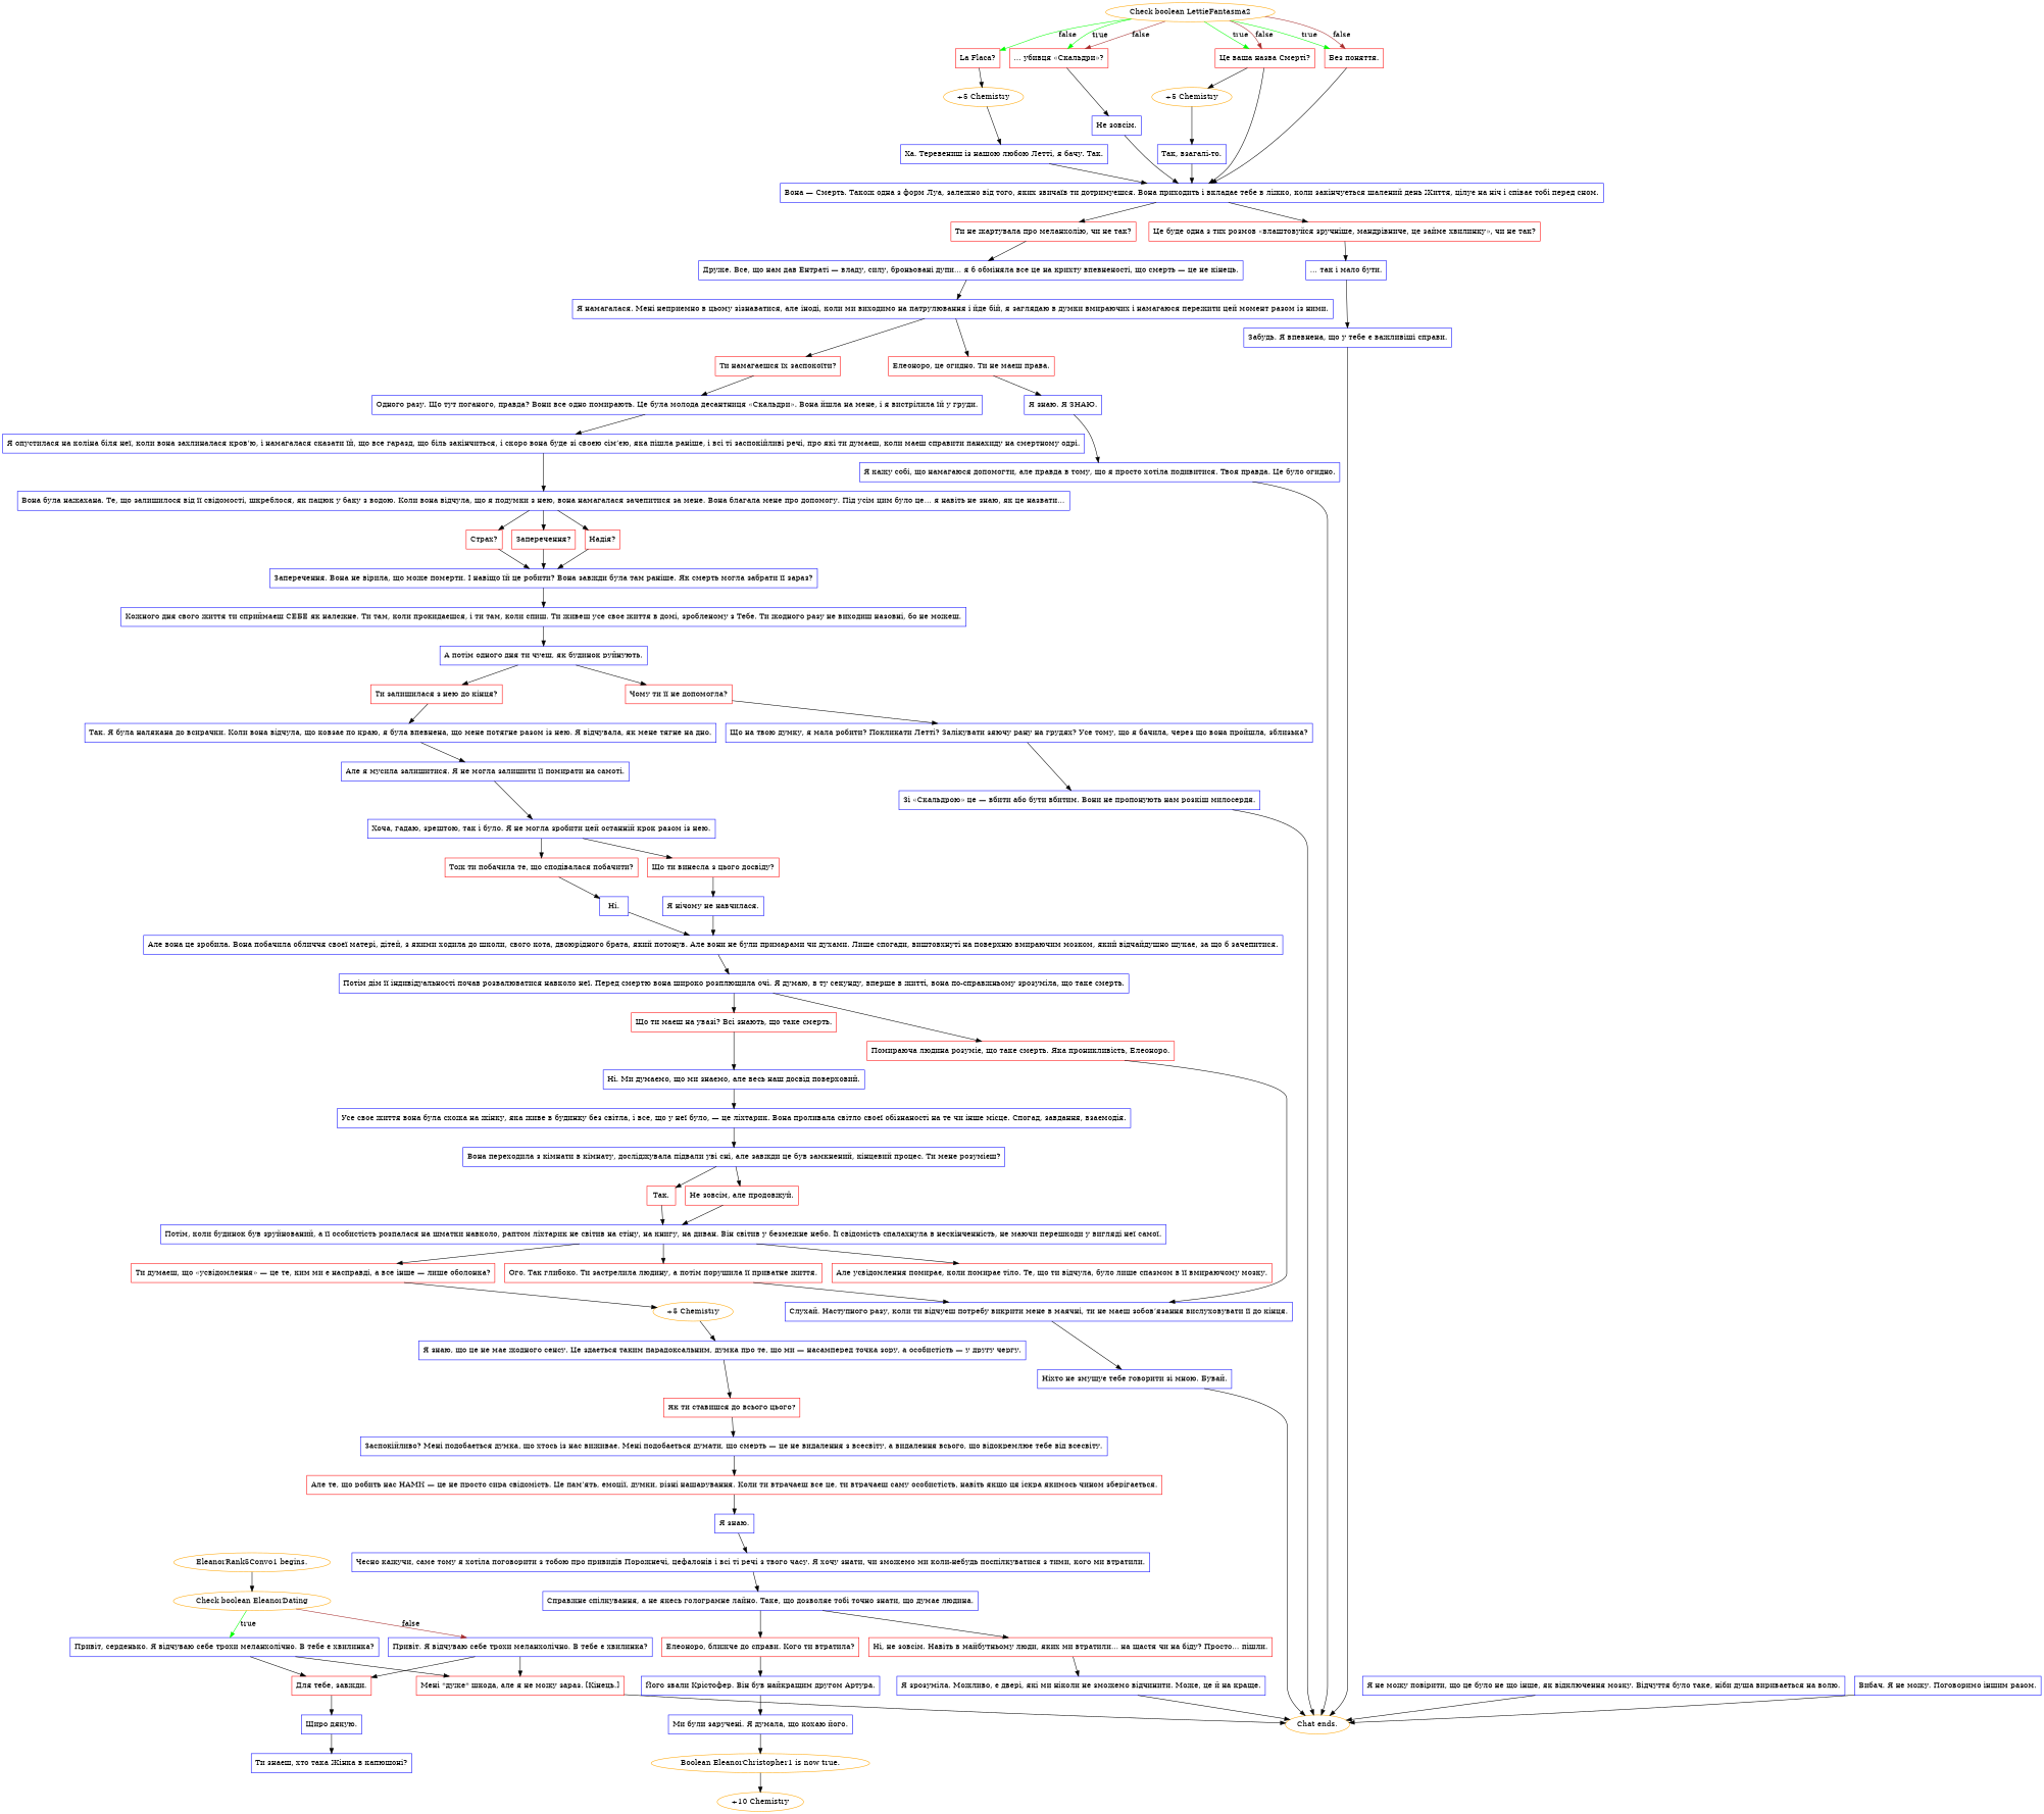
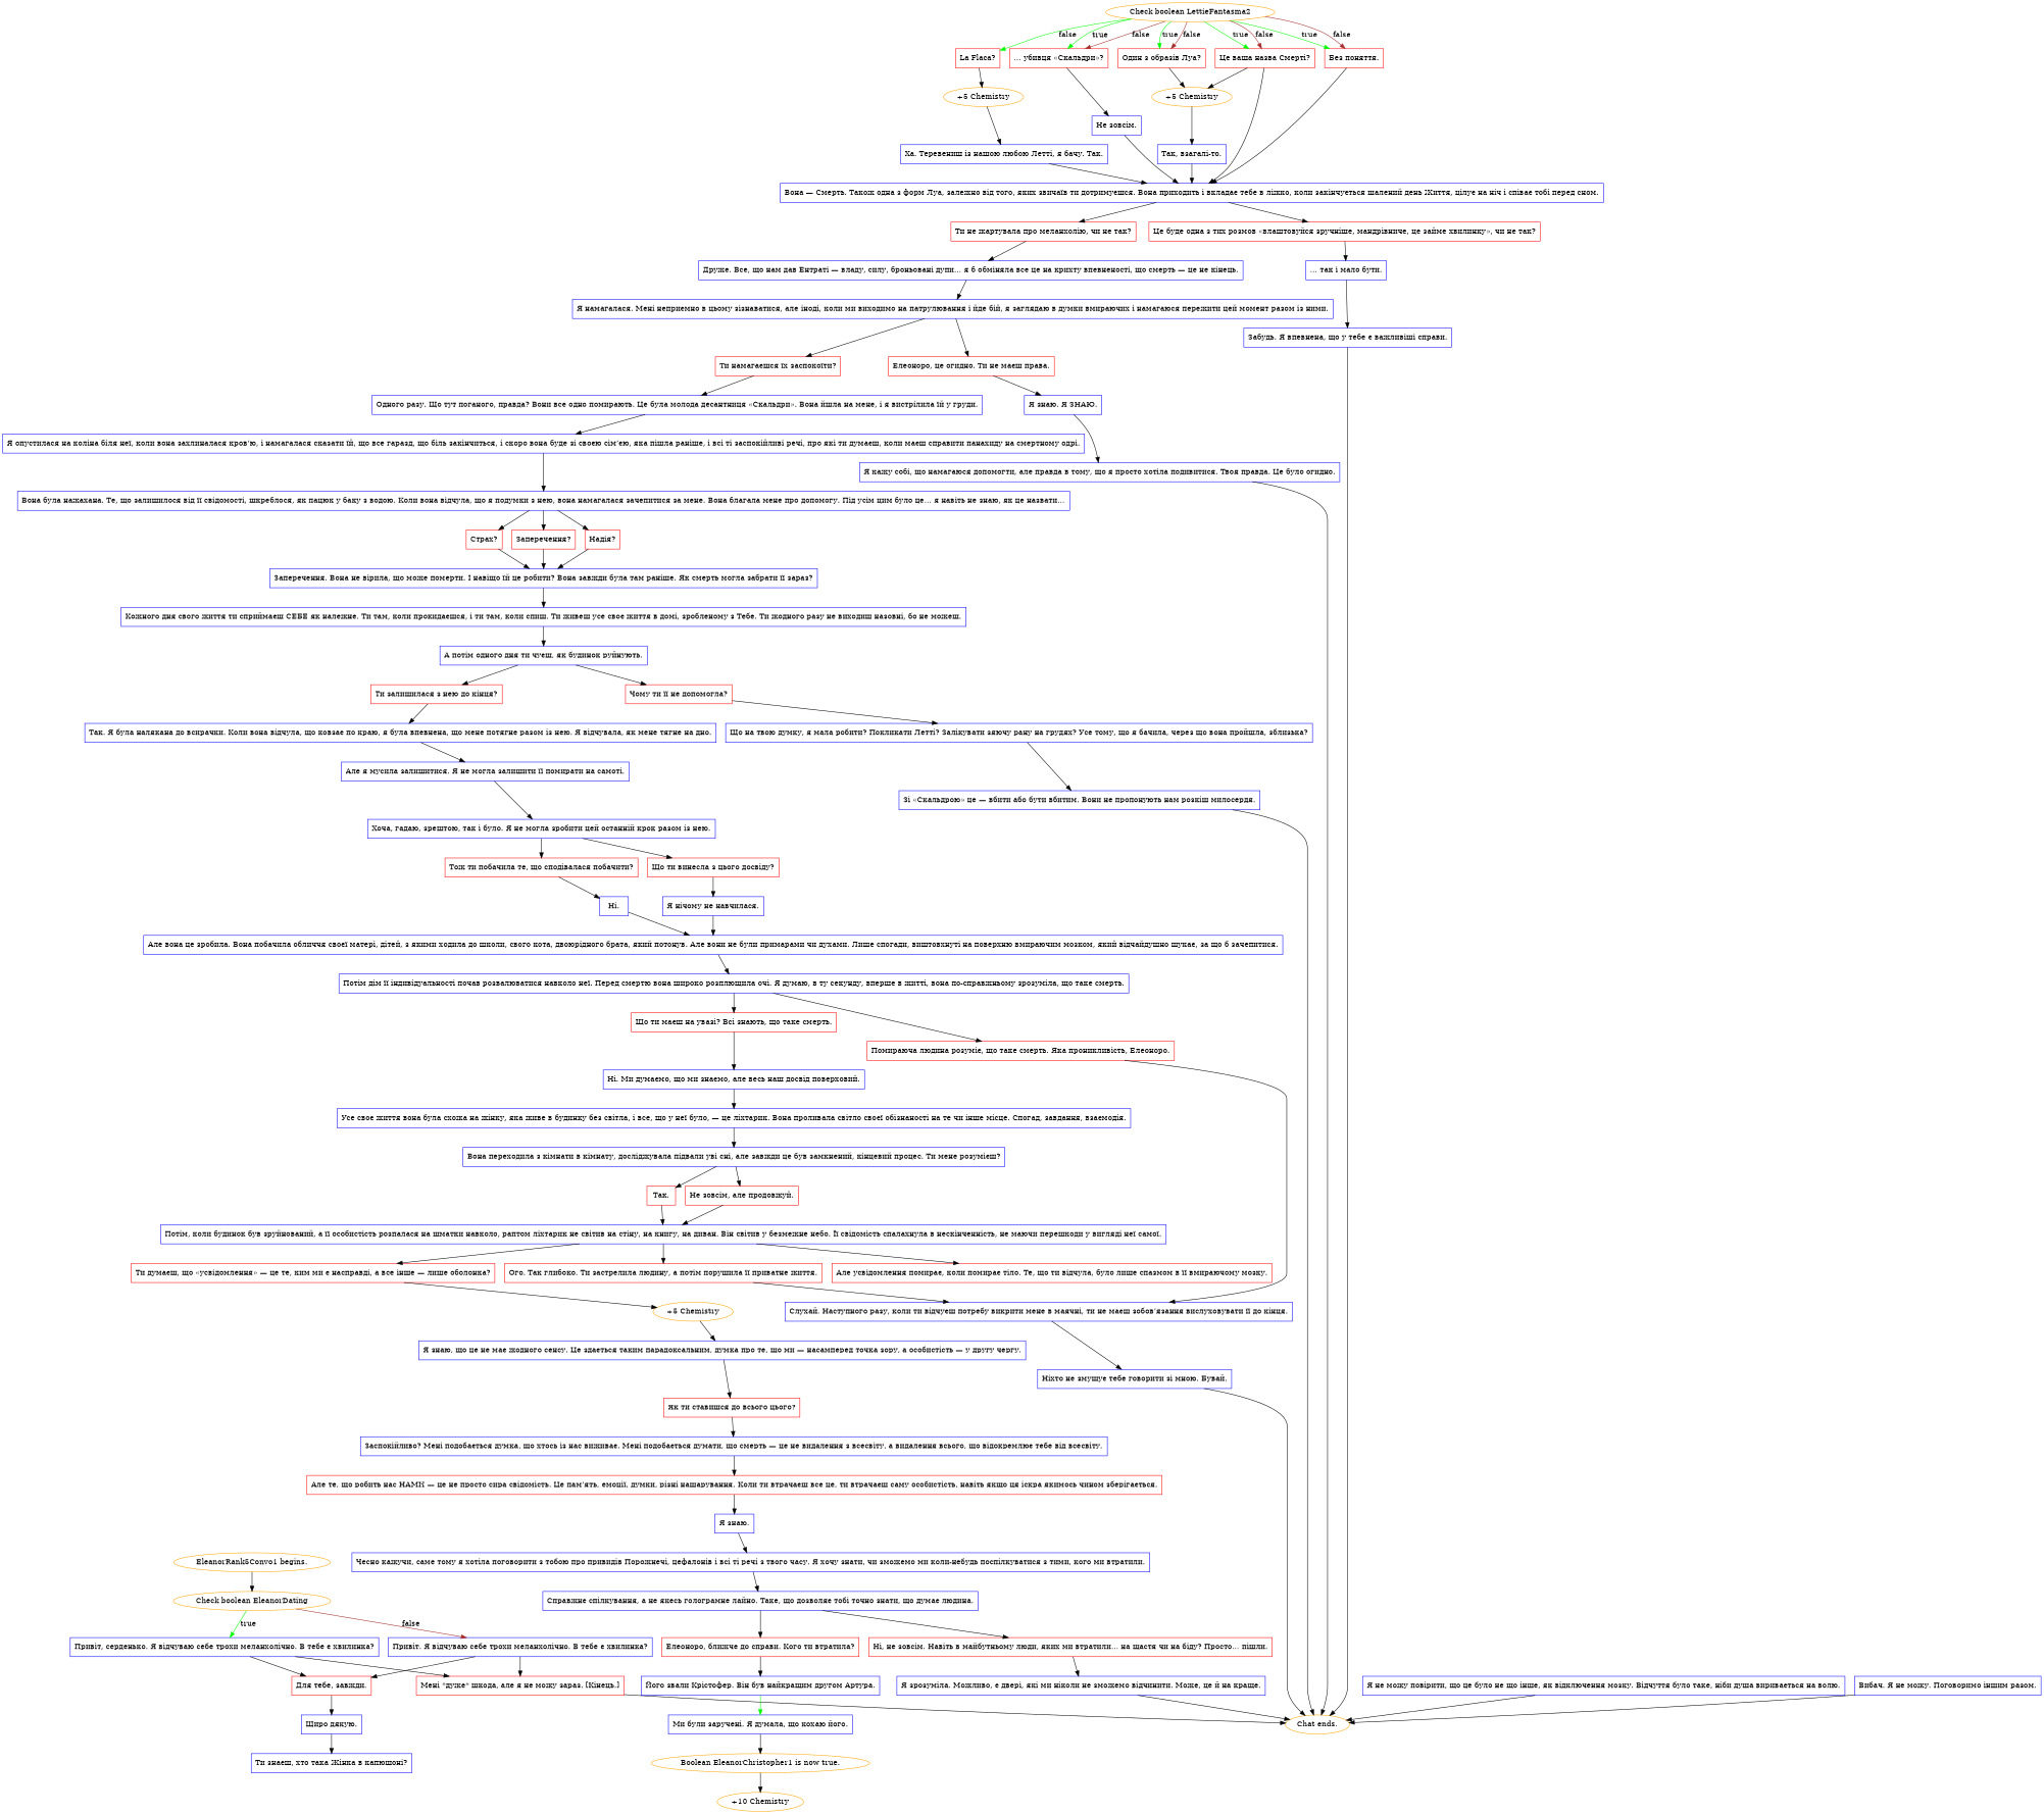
  digraph {
    node [color=blue shape=box]
    "EleanorRank5Convo1 begins." [color=orange shape=""]
    n2 [color=orange label="Check boolean EleanorDating" shape=""]
    n3 [label="Привіт, серденько. Я відчуваю себе трохи меланхолічно. В тебе є хвилинка?"]
    n4 [label="Привіт. Я відчуваю себе трохи меланхолічно. В тебе є хвилинка?"]
    n5 [color=red label="Для тебе, завжди."]
    n6 [color=red label="Мені *дуже* шкода, але я не можу зараз. [Кінець.]"]
    n7 [label="Щиро дякую."]
    "Chat ends." [color=orange shape=""]
    n9 [label="Ти знаєш, хто така Жінка в капюшоні?"]
    n10 [color=orange label="Check boolean LettieFantasma2" shape=""]
    n11 [color=red label="La Flaca?"]
    n12 [color=red label="… убивця «Скальдри»?"]
+   n13 [color=red label="Один з образів Луа?"]
    n14 [color=red label="Це ваша назва Смерті?"]
    n15 [color=red label="Без поняття."]
    n16 [color=orange label="+5 Chemistry" shape=""]
    n17 [label="Не зовсім."]
    n18 [color=orange label="+5 Chemistry" shape=""]
    n19 [label="Вона — Смерть. Також одна з форм Луа, залежно від того, яких звичаїв ти дотримуєшся. Вона приходить і вкладає тебе в ліжко, коли закінчується шалений день Життя, цілує на ніч і співає тобі перед сном."]
    n20 [label="Ха. Теревениш із нашою любою Летті, я бачу. Так."]
    n21 [label="Так, взагалі-то."]
    n22 [color=red label="Ти не жартувала про меланхолію, чи не так?"]
    n23 [color=red label="Це буде одна з тих розмов «влаштовуйся зручніше, мандрівниче, це займе хвилинку», чи не так?"]
    n24 [label="Друже. Все, що нам дав Ентраті — владу, силу, броньовані дупи… я б обміняла все це на крихту впевненості, що смерть — це не кінець."]
    n25 [label="… так і мало бути."]
    n26 [label="Я намагалася. Мені неприємно в цьому зізнаватися, але іноді, коли ми виходимо на патрулювання і йде бій, я заглядаю в думки вмираючих і намагаюся пережити цей момент разом із ними."]
    n27 [label="Забудь. Я впевнена, що у тебе є важливіші справи."]
    n28 [color=red label="Елеоноро, це огидно. Ти не маєш права."]
    n29 [color=red label="Ти намагаєшся їх заспокоїти?"]
    n30 [label="Я знаю. Я ЗНАЮ."]
    n31 [label="Одного разу. Що тут поганого, правда? Вони все одно помирають. Це була молода десантниця «Скальдри». Вона йшла на мене, і я вистрілила їй у груди."]
    n32 [label="Я кажу собі, що намагаюся допомогти, але правда в тому, що я просто хотіла подивитися. Твоя правда. Це було огидно."]
    n33 [label="Я опустилася на коліна біля неї, коли вона захлиналася кров’ю, і намагалася сказати їй, що все гаразд, що біль закінчиться, і скоро вона буде зі своєю сім’єю, яка пішла раніше, і всі ті заспокійливі речі, про які ти думаєш, коли маєш справити панахиду на смертному одрі."]
    n34 [label="Вона була нажахана. Те, що залишилося від її свідомості, шкреблося, як пацюк у баку з водою. Коли вона відчула, що я подумки з нею, вона намагалася зачепитися за мене. Вона благала мене про допомогу. Під усім цим було це… я навіть не знаю, як це назвати…"]
    n35 [color=red label="Надія?"]
    n36 [color=red label="Страх?"]
    n37 [color=red label="Заперечення?"]
    n38 [label="Заперечення. Вона не вірила, що може померти. І навіщо їй це робити? Вона завжди була там раніше. Як смерть могла забрати її зараз?"]
    n39 [label="Кожного дня свого життя ти сприймаєш СЕБЕ як належне. Ти там, коли прокидаєшся, і ти там, коли спиш. Ти живеш усе своє життя в домі, зробленому з Тебе. Ти жодного разу не виходиш назовні, бо не можеш."]
    n40 [label="А потім одного дня ти чуєш, як будинок руйнують."]
    n41 [color=red label="Чому ти її не допомогла?"]
    n42 [color=red label="Ти залишилася з нею до кінця?"]
    n43 [label="Що на твою думку, я мала робити? Покликати Летті? Залікувати зяючу рану на грудях? Усе тому, що я бачила, через що вона пройшла, зблизька?"]
    n44 [label="Так. Я була налякана до всирачки. Коли вона відчула, що ковзає по краю, я була впевнена, що мене потягне разом із нею. Я відчувала, як мене тягне на дно."]
    n45 [label="Зі «Скальдрою» це — вбити або бути вбитим. Вони не пропонують нам розкіш милосердя."]
    n46 [label="Але я мусила залишитися. Я не могла залишити її помирати на самоті."]
    n47 [label="Хоча, гадаю, зрештою, так і було. Я не могла зробити цей останній крок разом із нею."]
    n48 [color=red label="Що ти винесла з цього досвіду?"]
    n49 [color=red label="Тож ти побачила те, що сподівалася побачити?"]
    n50 [label="Я нічому не навчилася."]
    n51 [label="Ні."]
    n52 [label="Але вона це зробила. Вона побачила обличчя своєї матері, дітей, з якими ходила до школи, свого кота, двоюрідного брата, який потонув. Але вони не були примарами чи духами. Лише спогади, виштовхнуті на поверхню вмираючим мозком, який відчайдушно шукає, за що б зачепитися."]
    n53 [label="Потім дім її індивідуальності почав розвалюватися навколо неї. Перед смертю вона широко розплющила очі. Я думаю, в ту секунду, вперше в житті, вона по-справжньому зрозуміла, що таке смерть."]
    n54 [color=red label="Помираюча людина розуміє, що таке смерть. Яка проникливість, Елеоноро."]
    n55 [color=red label="Що ти маєш на увазі? Всі знають, що таке смерть."]
    n56 [label="Слухай. Наступного разу, коли ти відчуєш потребу викрити мене в маячні, ти не маєш зобов’язання вислуховувати її до кінця."]
    n57 [label="Ні. Ми думаємо, що ми знаємо, але весь наш досвід поверховий."]
    n58 [label="Ніхто не змушує тебе говорити зі мною. Бувай."]
    n59 [label="Усе своє життя вона була схожа на жінку, яка живе в будинку без світла, і все, що у неї було, — це ліхтарик. Вона проливала світло своєї обізнаності на те чи інше місце. Спогад, завдання, взаємодія."]
    n60 [label="Вона переходила з кімнати в кімнату, досліджувала підвали уві сні, але завжди це був замкнений, кінцевий процес. Ти мене розумієш?"]
    n61 [color=red label="Не зовсім, але продовжуй."]
    n62 [color=red label="Так."]
    n63 [label="Потім, коли будинок був зруйнований, а її особистість розпалася на шматки навколо, раптом ліхтарик не світив на стіну, на книгу, на диван. Він світив у безмежне небо. Її свідомість спалахнула в нескінченність, не маючи перешкоди у вигляді неї самої."]
    n64 [color=red label="Але усвідомлення помирає, коли помирає тіло. Те, що ти відчула, було лише спазмом в її вмираючому мозку."]
    n65 [color=red label="Ти думаєш, що «усвідомлення» — це те, ким ми є насправді, а все інше — лише оболонка?"]
    n66 [color=red label="Ого. Так глибоко. Ти застрелила людину, а потім порушила її приватне життя."]
    n67 [color=orange label="+5 Chemistry" shape=""]
    n68 [label="Я знаю, що це не має жодного сенсу. Це здається таким парадоксальним, думка про те, що ми — насамперед точка зору, а особистість — у другу чергу."]
    n69 [label="Я не можу повірити, що це було не що інше, як відключення мозку. Відчуття було таке, ніби душа виривається на волю."]
    n70 [color=red label="Як ти ставишся до всього цього?"]
    n71 [label="Заспокійливо? Мені подобається думка, що хтось із нас виживає. Мені подобається думати, що смерть — це не видалення з всесвіту, а видалення всього, що відокремлює тебе від всесвіту."]
    n72 [color=red label="Але те, що робить нас НАМИ — це не просто сира свідомість. Це пам’ять, емоції, думки, різні нашарування. Коли ти втрачаєш все це, ти втрачаєш саму особистість, навіть якщо ця іскра якимось чином зберігається."]
    n73 [label="Я знаю."]
    n74 [label="Чесно кажучи, саме тому я хотіла поговорити з тобою про привидів Порожнечі, цефалонів і всі ті речі з твого часу. Я хочу знати, чи зможемо ми коли-небудь поспілкуватися з тими, кого ми втратили."]
    n75 [label="Справжнє спілкування, а не якесь голограмне лайно. Таке, що дозволяє тобі точно знати, що думає людина."]
    n76 [color=red label="Ні, не зовсім. Навіть в майбутньому люди, яких ми втратили… на щастя чи на біду? Просто… пішли."]
    n77 [color=red label="Елеоноро, ближче до справи. Кого ти втратила?"]
    n78 [label="Я зрозуміла. Можливо, є двері, які ми ніколи не зможемо відчинити. Може, це й на краще."]
    n79 [label="Його звали Крістофер. Він був найкращим другом Артура."]
    n80 [label="Ми були заручені. Я думала, що кохаю його."]
    n81 [color=orange label="Boolean EleanorChristopher1 is now true." shape=""]
    n82 [color=orange label="+10 Chemistry" shape=""]
    n83 [label="Вибач. Я не можу. Поговоримо іншим разом."]
    "EleanorRank5Convo1 begins." -> n2
    n2 -> n3 [color=green label=true]
    n2 -> n4 [color=brown label=false]
    n3 -> n5
    n3 -> n6
    n4 -> n5
    n4 -> n6
    n5 -> n7
    n6 -> "Chat ends."
    n7 -> n9
    n10 -> n11 [color=green label=false]
    n10 -> n12 [color=green label=true]
    n10 -> n12 [color=brown label=false]
+   n10 -> n13 [color=green label=true]
+   n10 -> n13 [color=brown label=false]
    n10 -> n14 [color=green label=true]
    n10 -> n14 [color=brown label=false]
    n10 -> n15 [color=green label=true]
    n10 -> n15 [color=brown label=false]
    n11 -> n16
    n12 -> n17
+   n13 -> n18
    n14 -> n18
    n14 -> n19
    n15 -> n19
    n16 -> n20
    n17 -> n19
    n18 -> n21
    n19 -> n22
    n19 -> n23
    n20 -> n19
    n21 -> n19
    n22 -> n24
    n23 -> n25
    n24 -> n26
    n25 -> n27
    n26 -> n28
    n26 -> n29
    n27 -> "Chat ends."
    n28 -> n30
    n29 -> n31
    n30 -> n32
    n31 -> n33
    n32 -> "Chat ends."
    n33 -> n34
    n34 -> n35
    n34 -> n36
    n34 -> n37
    n35 -> n38
    n36 -> n38
    n37 -> n38
    n38 -> n39
    n39 -> n40
    n40 -> n41
    n40 -> n42
    n41 -> n43
    n42 -> n44
    n43 -> n45
    n44 -> n46
    n45 -> "Chat ends."
    n46 -> n47
    n47 -> n48
    n47 -> n49
    n48 -> n50
    n49 -> n51
    n50 -> n52
    n51 -> n52
    n52 -> n53
    n53 -> n54
    n53 -> n55
    n54 -> n56
    n55 -> n57
    n56 -> n58
    n57 -> n59
    n58 -> "Chat ends."
    n59 -> n60
    n60 -> n61
    n60 -> n62
    n61 -> n63
    n62 -> n63
    n63 -> n64
    n63 -> n65
    n63 -> n66
    n65 -> n67
    n66 -> n56
    n67 -> n68
    n68 -> n70
    n69 -> "Chat ends."
    n70 -> n71
    n71 -> n72
    n72 -> n73
    n73 -> n74
    n74 -> n75
    n75 -> n76
    n75 -> n77
    n76 -> n78
    n77 -> n79
    n78 -> "Chat ends."
-   n79 -> n80
+   n79 -> n80 [color=green]
    n80 -> n81
    n81 -> n82
    n83 -> "Chat ends."
  }
